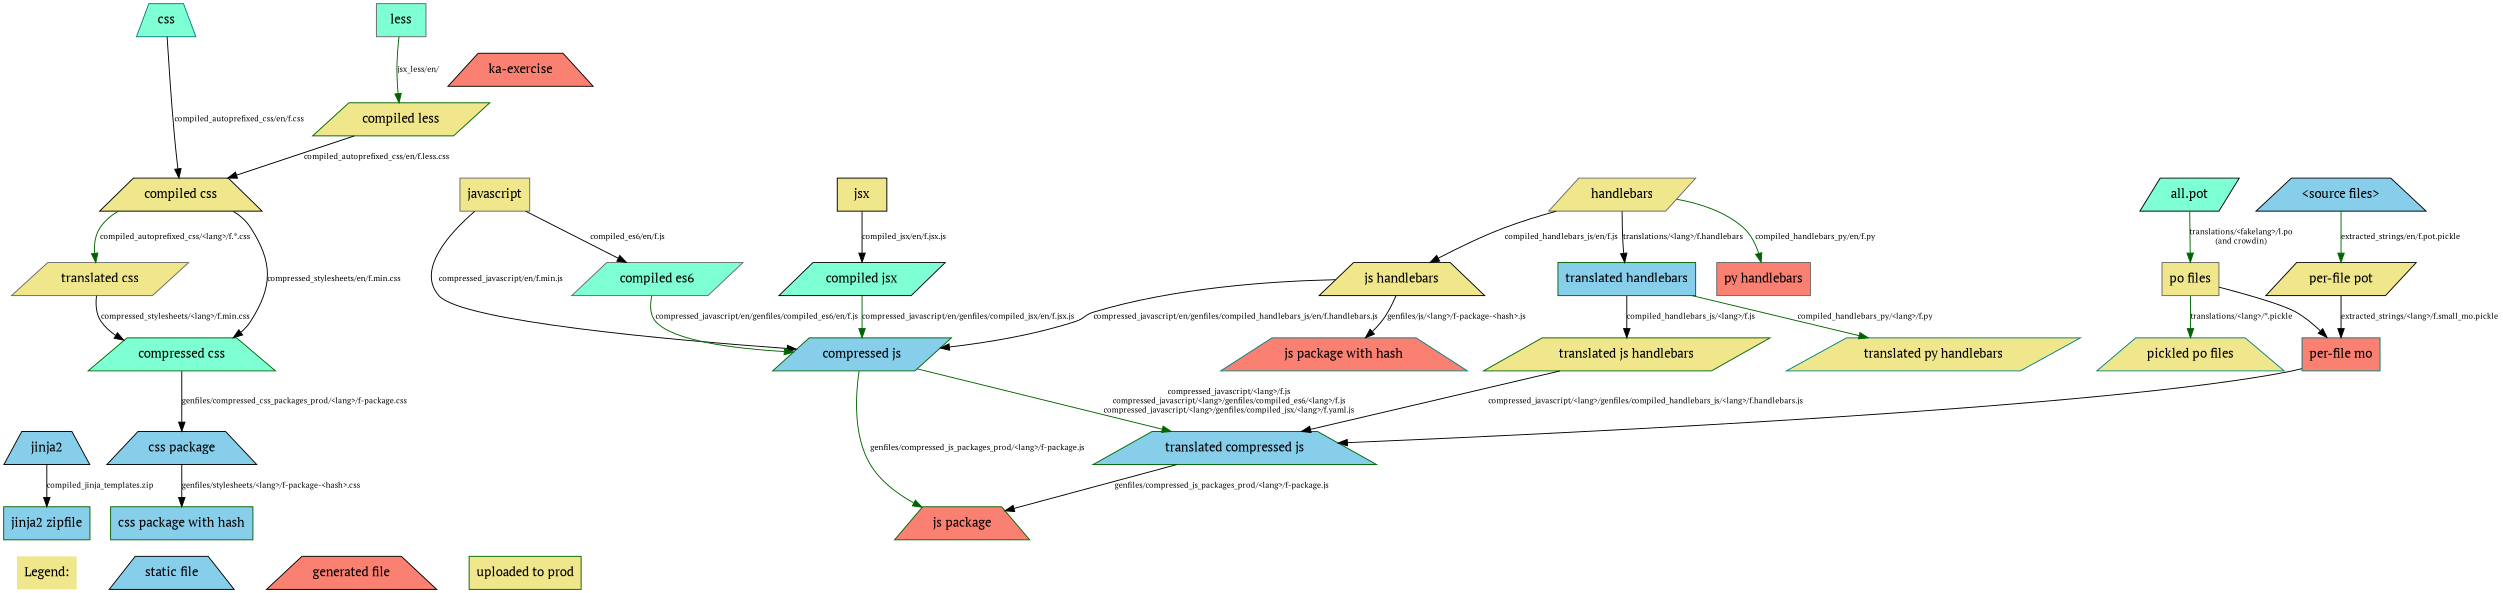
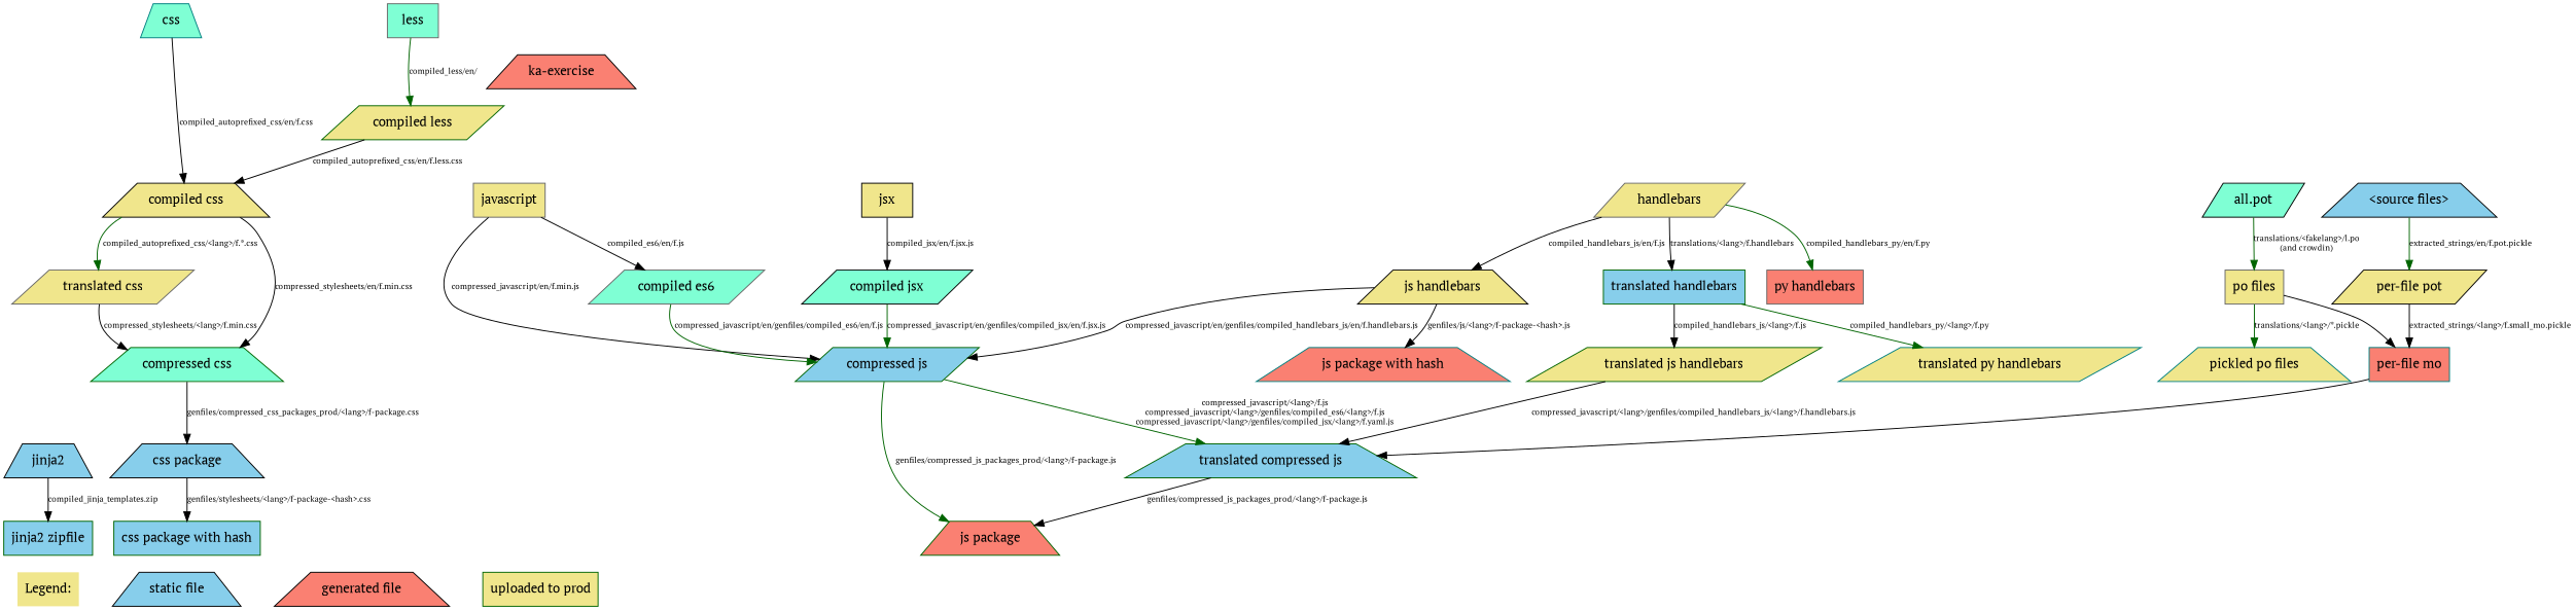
  digraph {
    fontname="PT Serif"
    node [color=black fillcolor=khaki fontname="PT Serif" shape=trapezium style=filled]
    edge [color=black fontname="PT Serif" fontsize=9]
    jinja2 [fillcolor=skyblue]
    css [color=teal fillcolor=aquamarine]
    less [color=gray40 fillcolor=aquamarine shape=box]
    javascript [color=gray40 shape=box]
    jsx [shape=box]
    handlebars [color=gray40 shape=parallelogram]
    "all.pot" [fillcolor=aquamarine shape=parallelogram]
    "<source files>" [fillcolor=skyblue]
    "ka-exercise" [fillcolor=salmon]
    "Legend:" [color=darkgreen shape=none]
    "static file" [fillcolor=skyblue]
    "generated file" [fillcolor=salmon]
    "uploaded to prod" [color=darkgreen shape=box]
    "jinja2 zipfile" [color=darkgreen fillcolor=skyblue shape=box]
    "compiled css"
    "compiled less" [color=darkgreen shape=parallelogram]
    "compiled es6" [color=gray40 fillcolor=aquamarine shape=parallelogram]
    "compressed js" [color=darkgreen fillcolor=skyblue shape=parallelogram]
    "compiled jsx" [fillcolor=aquamarine shape=parallelogram]
    "py handlebars" [color=gray40 fillcolor=salmon shape=box]
    "js handlebars"
    "translated handlebars" [color=darkgreen fillcolor=skyblue shape=box]
    "po files" [color=gray40 shape=box]
    "per-file pot" [shape=parallelogram]
    "translated css" [color=gray40 shape=parallelogram]
    "compressed css" [color=darkgreen fillcolor=aquamarine]
    "translated compressed js" [color=darkgreen fillcolor=skyblue]
    "js package" [color=darkgreen fillcolor=salmon]
    "js package with hash" [color=teal fillcolor=salmon]
    "translated py handlebars" [color=teal shape=parallelogram]
    "translated js handlebars" [color=darkgreen shape=parallelogram]
    "per-file mo" [color=teal fillcolor=salmon shape=box]
    "pickled po files" [color=teal]
    "css package" [fillcolor=skyblue]
    "css package with hash" [color=darkgreen fillcolor=skyblue shape=box]
    subgraph sub_1 {
      rank=same
      jinja2
    }
    subgraph sub_2 {
      rank=same
      css
      less
    }
    subgraph sub_3 {
      rank=same
      javascript
      jsx
      handlebars
    }
    subgraph sub_4 {
      rank=same
      "all.pot"
      "<source files>"
    }
    subgraph sub_5 {
      rank=same
      "ka-exercise"
    }
    subgraph sub_6 {
      rank=sink
      "Legend:"
      "static file"
      "generated file"
      "uploaded to prod"
    }
    jinja2 -> "jinja2 zipfile" [label="compiled_jinja_templates.zip"]
    css -> "compiled css" [label="compiled_autoprefixed_css/en/f.css"]
-   less -> "compiled less" [color=darkgreen label="jsx_less/en/"]
+   less -> "compiled less" [color=darkgreen label="compiled_less/en/"]
    javascript -> "compiled es6" [label="compiled_es6/en/f.js"]
    javascript -> "compressed js" [label="compressed_javascript/en/f.min.js"]
    jsx -> "compiled jsx" [label="compiled_jsx/en/f.jsx.js"]
    handlebars -> "py handlebars" [color=darkgreen label="compiled_handlebars_py/en/f.py"]
    handlebars -> "js handlebars" [label="compiled_handlebars_js/en/f.js"]
    handlebars -> "translated handlebars" [label="translations/<lang>/f.handlebars"]
    "all.pot" -> "po files" [color=darkgreen label="translations/<fakelang>/l.po\n(and crowdin)"]
    "<source files>" -> "per-file pot" [color=darkgreen label="extracted_strings/en/f.pot.pickle"]
    "Legend:" -> "static file" [style=invis color="" fontsize=""]
    "static file" -> "generated file" [style=invis color="" fontsize=""]
    "generated file" -> "uploaded to prod" [style=invis color="" fontsize=""]
    "compiled css" -> "translated css" [color=darkgreen label="compiled_autoprefixed_css/<lang>/f.*.css"]
    "compiled css" -> "compressed css" [label="compressed_stylesheets/en/f.min.css"]
    "compiled less" -> "compiled css" [label="compiled_autoprefixed_css/en/f.less.css"]
    "compiled es6" -> "compressed js" [color=darkgreen label="compressed_javascript/en/genfiles/compiled_es6/en/f.js"]
    "compressed js" -> "translated compressed js" [color=darkgreen label="compressed_javascript/<lang>/f.js\ncompressed_javascript/<lang>/genfiles/compiled_es6/<lang>/f.js\ncompressed_javascript/<lang>/genfiles/compiled_jsx/<lang>/f.yaml.js"]
    "compressed js" -> "js package" [color=darkgreen label="genfiles/compressed_js_packages_prod/<lang>/f-package.js"]
    "compiled jsx" -> "compressed js" [color=darkgreen label="compressed_javascript/en/genfiles/compiled_jsx/en/f.jsx.js"]
    "js handlebars" -> "compressed js" [label="compressed_javascript/en/genfiles/compiled_handlebars_js/en/f.handlebars.js"]
    "js handlebars" -> "js package with hash" [label="genfiles/js/<lang>/f-package-<hash>.js"]
    "translated handlebars" -> "translated py handlebars" [color=darkgreen label="compiled_handlebars_py/<lang>/f.py"]
    "translated handlebars" -> "translated js handlebars" [label="compiled_handlebars_js/<lang>/f.js"]
    "po files" -> "per-file mo" [fontsize=""]
    "po files" -> "pickled po files" [color=darkgreen label="translations/<lang>/*.pickle"]
    "per-file pot" -> "per-file mo" [label="extracted_strings/<lang>/f.small_mo.pickle"]
    "translated css" -> "compressed css" [label="compressed_stylesheets/<lang>/f.min.css"]
    "compressed css" -> "css package" [label="genfiles/compressed_css_packages_prod/<lang>/f-package.css"]
    "translated compressed js" -> "js package" [label="genfiles/compressed_js_packages_prod/<lang>/f-package.js"]
    "translated js handlebars" -> "translated compressed js" [label="compressed_javascript/<lang>/genfiles/compiled_handlebars_js/<lang>/f.handlebars.js"]
    "per-file mo" -> "translated compressed js" [weight=0 fontsize=""]
    "css package" -> "css package with hash" [label="genfiles/stylesheets/<lang>/f-package-<hash>.css"]
  }
